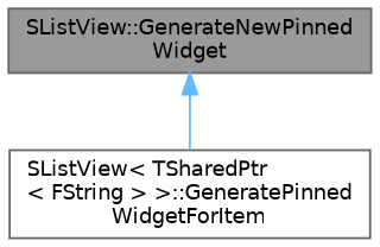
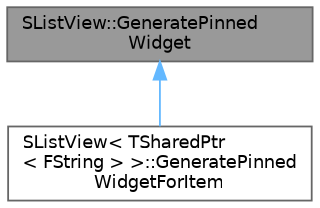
  digraph {
    rankdir=TB
    node [fontname=Helvetica fontsize=10 shape=box style=filled]
-   n1 [color=gray40 fillcolor=grey60 fontcolor=black height=0.2 label="SListView::GenerateNewPinned\lWidget" width=0.4]
+   n1 [color=gray40 fillcolor=grey60 fontcolor=black height=0.2 label="SListView::GeneratePinned\lWidget" width=0.4]
    n2 [color=grey40 fillcolor=white height=0.2 label="SListView\< TSharedPtr\l\< FString \> \>::GeneratePinned\lWidgetForItem" width=0.4]
    n1 -> n2 [color=steelblue1 dir=back fontname=Helvetica fontsize=10 labelfontname=Helvetica labelfontsize=10 style=solid]
  }
